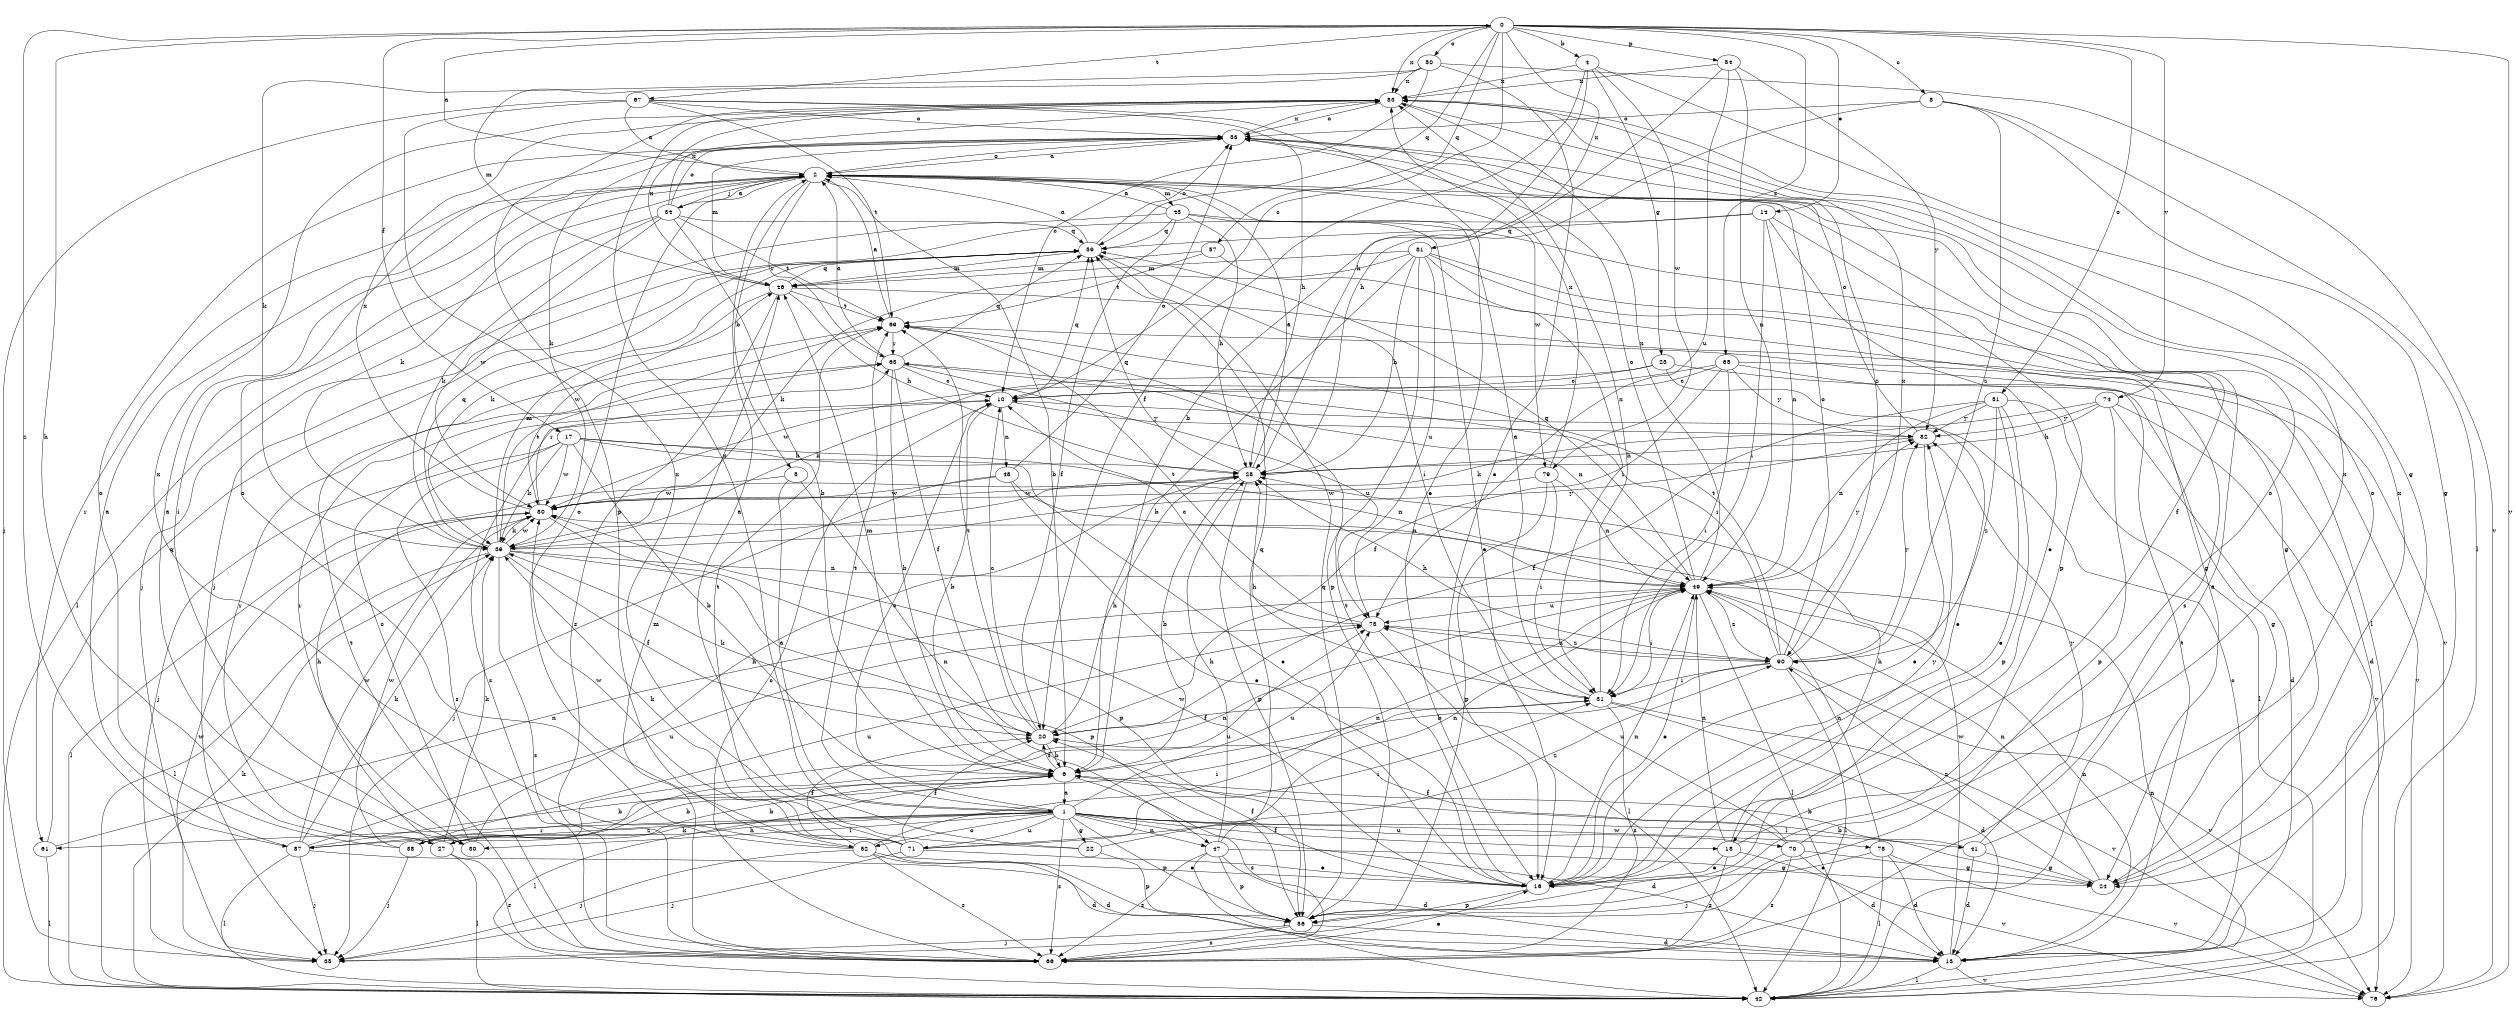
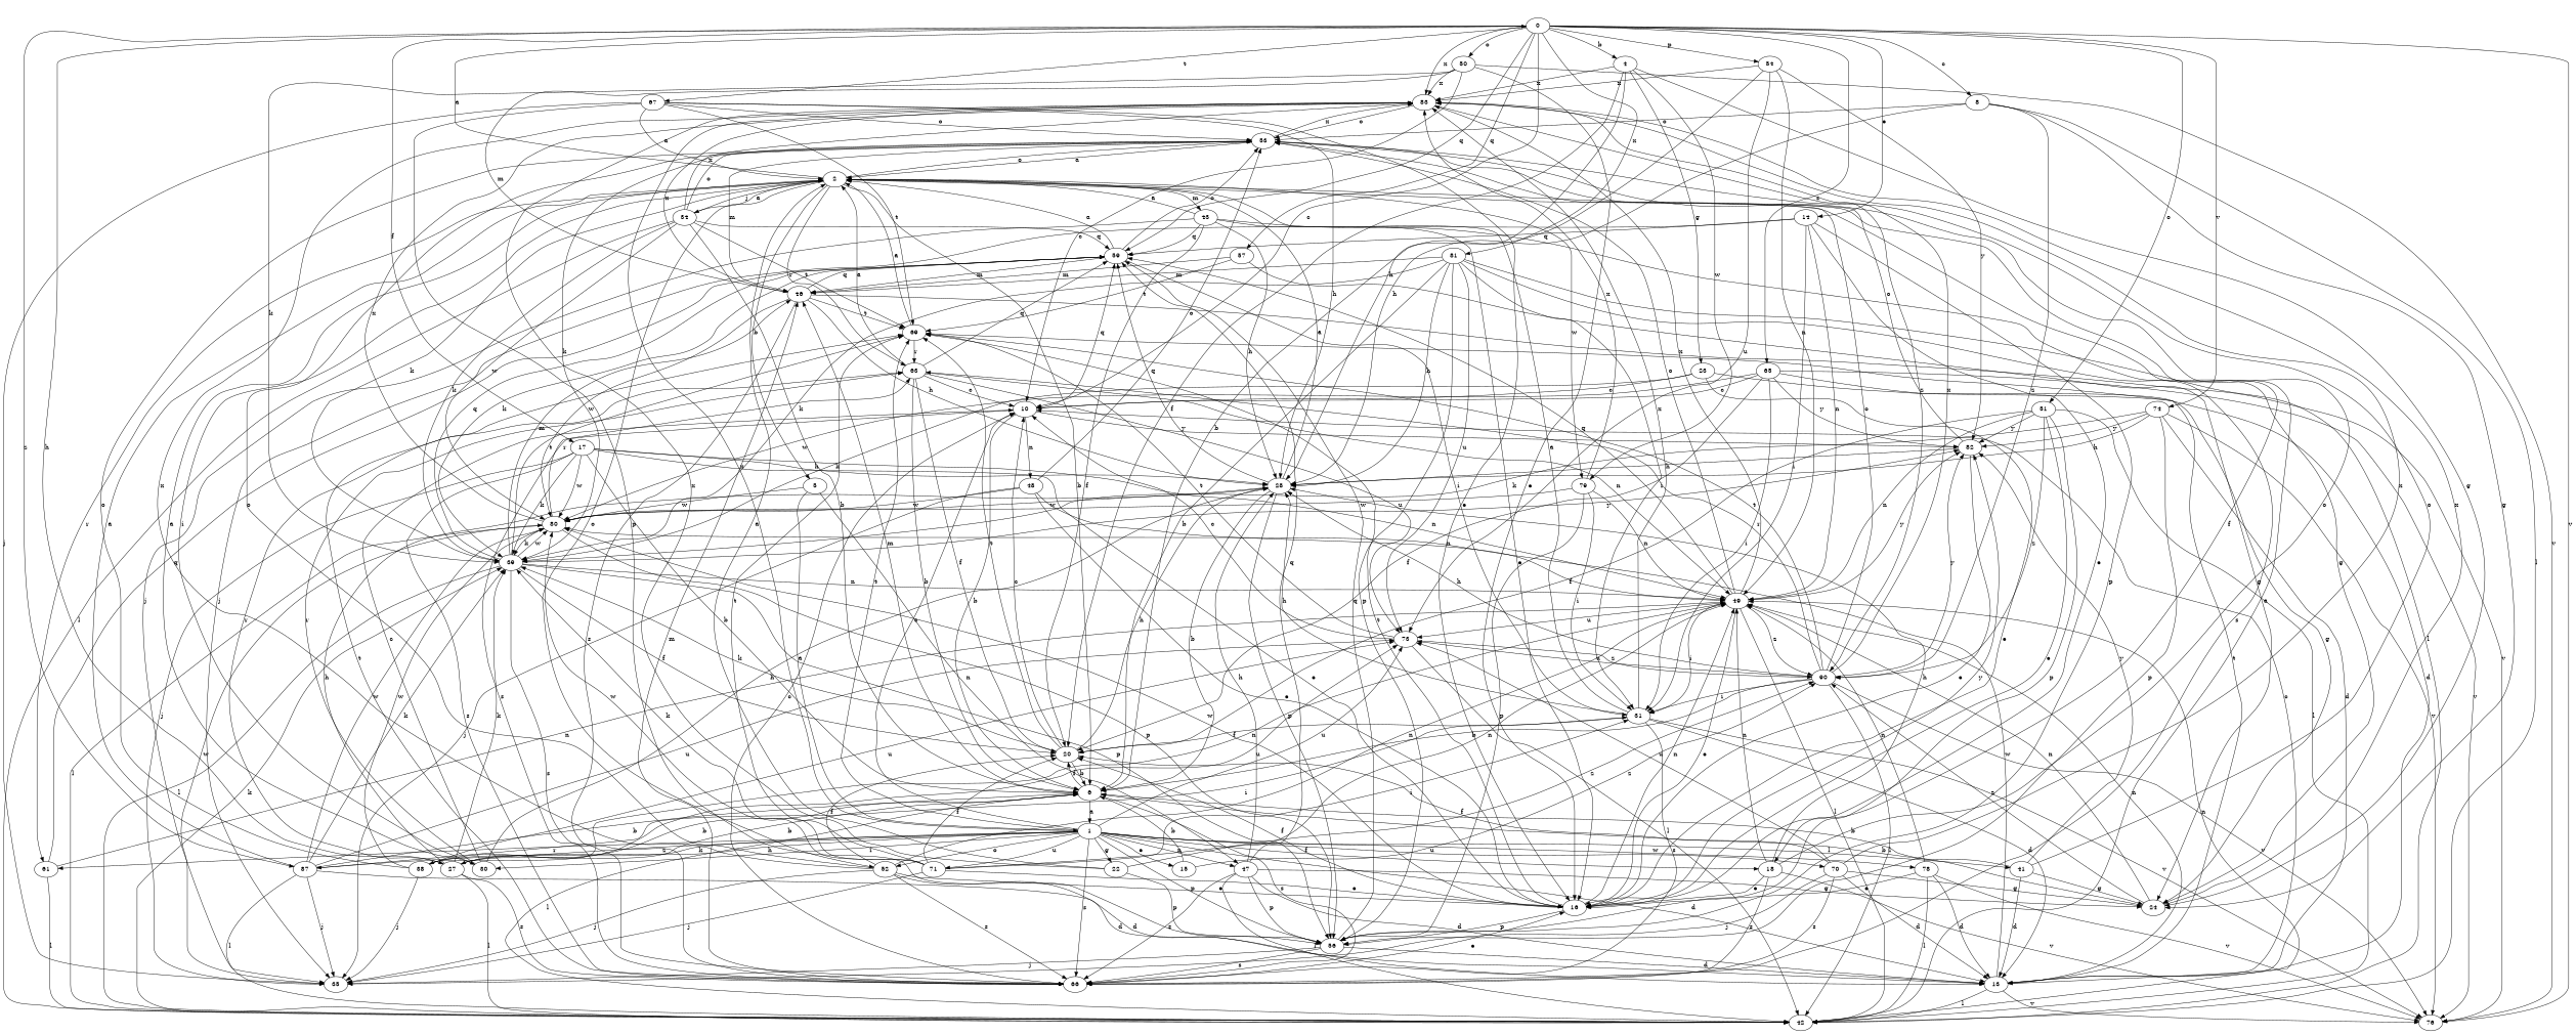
  strict digraph {
    0
    4
    8
    10
    14
    17
    27
    50
    51
    54
    57
    59
    65
    67
    74
    76
    81
    83
    87
    79
    20
    23
    24
    28
    53
    42
    90
    66
    6
    48
    n31 [label=82]
    56
    49
    16
    31
    35
    39
    80
    73
    63
    46
    69
    2
    13
    1
+   15
    18
    22
    30
    38
    41
    47
    52
    61
    70
    71
    78
    5
    34
    43
    0 -> 4 [label=b]
    0 -> 8 [label=c]
    0 -> 10 [label=c]
    0 -> 14 [label=e]
    0 -> 17 [label=f]
    0 -> 27 [label=h]
    0 -> 50 [label=o]
    0 -> 51 [label=o]
    0 -> 54 [label=p]
    0 -> 57 [label=q]
    0 -> 59 [label=q]
    0 -> 65 [label=s]
    0 -> 67 [label=t]
    0 -> 74 [label=v]
    0 -> 76 [label=v]
    0 -> 81 [label=x]
    0 -> 83 [label=x]
    0 -> 87 [label=z]
    4 -> 83 [label=x]
    4 -> 79 [label=w]
    4 -> 20 [label=f]
    4 -> 23 [label=g]
    4 -> 24 [label=g]
    4 -> 28 [label=h]
    8 -> 24 [label=g]
    8 -> 28 [label=h]
    8 -> 53 [label=o]
    8 -> 42 [label=l]
    8 -> 90 [label=z]
    10 -> 59 [label=q]
    10 -> 66 [label=s]
    10 -> 6 [label=b]
    10 -> 48 [label=n]
    10 -> n31 [label=y]
    14 -> 59 [label=q]
    14 -> 56 [label=p]
    14 -> 49 [label=n]
    14 -> 16 [label=e]
    14 -> 31 [label=i]
    14 -> 35 [label=j]
    17 -> 28 [label=h]
    17 -> 66 [label=s]
    17 -> 6 [label=b]
    17 -> 49 [label=n]
    17 -> 16 [label=e]
    17 -> 35 [label=j]
    17 -> 39 [label=k]
    17 -> 80 [label=w]
    27 -> 28 [label=h]
    27 -> 42 [label=l]
    27 -> 66 [label=s]
    27 -> 6 [label=b]
    27 -> 39 [label=k]
    27 -> 73 [label=u]
    27 -> 63 [label=r]
    50 -> 10 [label=c]
    50 -> 76 [label=v]
    50 -> 83 [label=x]
    50 -> 16 [label=e]
    50 -> 39 [label=k]
    50 -> 46 [label=m]
    51 -> 20 [label=f]
    51 -> 42 [label=l]
    51 -> 90 [label=z]
    51 -> n31 [label=y]
    51 -> 56 [label=p]
    51 -> 49 [label=n]
    51 -> 16 [label=e]
    54 -> 83 [label=x]
    54 -> 6 [label=b]
    54 -> n31 [label=y]
    54 -> 49 [label=n]
    54 -> 73 [label=u]
    57 -> 24 [label=g]
    57 -> 46 [label=m]
    57 -> 69 [label=t]
    59 -> 53 [label=o]
    59 -> 31 [label=i]
    59 -> 39 [label=k]
    59 -> 46 [label=m]
    59 -> 2 [label=a]
    65 -> 10 [label=c]
    65 -> 76 [label=v]
    65 -> 20 [label=f]
    65 -> 24 [label=g]
    65 -> n31 [label=y]
    65 -> 31 [label=i]
    65 -> 80 [label=w]
    67 -> 28 [label=h]
    67 -> 53 [label=o]
    67 -> 56 [label=p]
    67 -> 16 [label=e]
    67 -> 35 [label=j]
    67 -> 69 [label=t]
    67 -> 2 [label=a]
    74 -> 76 [label=v]
    74 -> 28 [label=h]
    74 -> n31 [label=y]
    74 -> 56 [label=p]
    74 -> 39 [label=k]
    74 -> 13 [label=d]
    81 -> 28 [label=h]
    81 -> 42 [label=l]
    81 -> 66 [label=s]
    81 -> 6 [label=b]
    81 -> 56 [label=p]
    81 -> 31 [label=i]
    81 -> 39 [label=k]
    81 -> 73 [label=u]
    81 -> 46 [label=m]
    83 -> 53 [label=o]
    83 -> 90 [label=z]
    87 -> 42 [label=l]
    87 -> 6 [label=b]
    87 -> 31 [label=i]
    87 -> 35 [label=j]
    87 -> 39 [label=k]
    87 -> 80 [label=w]
    87 -> 73 [label=u]
    87 -> 2 [label=a]
    87 -> 13 [label=d]
    79 -> 83 [label=x]
    79 -> 56 [label=p]
    79 -> 49 [label=n]
    79 -> 31 [label=i]
    79 -> 80 [label=w]
    20 -> 10 [label=c]
    20 -> 28 [label=h]
    20 -> 6 [label=b]
    20 -> 39 [label=k]
    20 -> 69 [label=t]
    23 -> 10 [label=c]
    23 -> 16 [label=e]
    23 -> 39 [label=k]
    23 -> 13 [label=d]
    24 -> 83 [label=x]
    24 -> 90 [label=z]
    24 -> 6 [label=b]
    24 -> 49 [label=n]
    28 -> 59 [label=q]
    28 -> 6 [label=b]
    28 -> 56 [label=p]
    28 -> 80 [label=w]
    28 -> 2 [label=a]
    53 -> 83 [label=x]
    53 -> 39 [label=k]
    53 -> 46 [label=m]
    53 -> 2 [label=a]
    42 -> 49 [label=n]
    42 -> 39 [label=k]
    42 -> 2 [label=a]
    90 -> 76 [label=v]
    90 -> 83 [label=x]
    90 -> 28 [label=h]
    90 -> 53 [label=o]
    90 -> 42 [label=l]
    90 -> 6 [label=b]
    90 -> n31 [label=y]
    90 -> 31 [label=i]
    90 -> 73 [label=u]
    90 -> 63 [label=r]
    90 -> 69 [label=t]
    66 -> 10 [label=c]
    66 -> 16 [label=e]
    66 -> 46 [label=m]
    66 -> 69 [label=t]
    6 -> 20 [label=f]
    6 -> 42 [label=l]
    6 -> 66 [label=s]
    6 -> 46 [label=m]
    6 -> 1 [label=a]
    48 -> 53 [label=o]
    48 -> 49 [label=n]
    48 -> 16 [label=e]
    48 -> 35 [label=j]
    48 -> 80 [label=w]
    n31 -> 28 [label=h]
    n31 -> 53 [label=o]
    n31 -> 16 [label=e]
    56 -> 59 [label=q]
    56 -> 66 [label=s]
    56 -> 35 [label=j]
    56 -> 13 [label=d]
    49 -> 59 [label=q]
    49 -> 83 [label=x]
    49 -> 53 [label=o]
    49 -> 42 [label=l]
    49 -> 90 [label=z]
    49 -> n31 [label=y]
    49 -> 16 [label=e]
    49 -> 31 [label=i]
    49 -> 73 [label=u]
    16 -> 20 [label=f]
    16 -> n31 [label=y]
    16 -> 56 [label=p]
    16 -> 49 [label=n]
    16 -> 80 [label=w]
    16 -> 69 [label=t]
    31 -> 76 [label=v]
    31 -> 83 [label=x]
    31 -> 20 [label=f]
    31 -> 28 [label=h]
    31 -> 66 [label=s]
    31 -> 2 [label=a]
    31 -> 13 [label=d]
    35 -> 80 [label=w]
    39 -> 59 [label=q]
    39 -> 20 [label=f]
    39 -> 42 [label=l]
    39 -> 66 [label=s]
    39 -> n31 [label=y]
    39 -> 56 [label=p]
    39 -> 49 [label=n]
    39 -> 80 [label=w]
    39 -> 46 [label=m]
    39 -> 69 [label=t]
    80 -> 83 [label=x]
    80 -> 42 [label=l]
    80 -> 56 [label=p]
    80 -> 39 [label=k]
    80 -> 63 [label=r]
    73 -> 10 [label=c]
    73 -> 42 [label=l]
    73 -> 90 [label=z]
    73 -> 69 [label=t]
    63 -> 10 [label=c]
    63 -> 59 [label=q]
    63 -> 20 [label=f]
    63 -> 6 [label=b]
    63 -> 49 [label=n]
    63 -> 73 [label=u]
    63 -> 2 [label=a]
    46 -> 59 [label=q]
    46 -> 76 [label=v]
    46 -> 83 [label=x]
    46 -> 28 [label=h]
    46 -> 66 [label=s]
    46 -> 80 [label=w]
    46 -> 69 [label=t]
    69 -> 63 [label=r]
    69 -> 2 [label=a]
    2 -> 0 [label=a]
    2 -> 79 [label=w]
    2 -> 53 [label=o]
    2 -> 6 [label=b]
    2 -> 39 [label=k]
    2 -> 63 [label=r]
    2 -> 18 [label=f]
    2 -> 30 [label=i]
    2 -> 52 [label=o]
    2 -> 61 [label=r]
    2 -> 5 [label=b]
    2 -> 34 [label=j]
    2 -> 43 [label=m]
    13 -> 10 [label=c]
    13 -> 76 [label=v]
    13 -> 42 [label=l]
    13 -> 49 [label=n]
    13 -> 80 [label=w]
    13 -> 69 [label=t]
    1 -> 10 [label=c]
    1 -> 27 [label=h]
    1 -> 83 [label=x]
    1 -> 87 [label=z]
    1 -> 66 [label=s]
    1 -> 56 [label=p]
    1 -> 73 [label=u]
    1 -> 69 [label=t]
    1 -> 13 [label=d]
+   1 -> 15 [label=e]
    1 -> 18 [label=f]
    1 -> 22 [label=g]
    1 -> 30 [label=i]
    1 -> 38 [label=k]
    1 -> 41 [label=l]
    1 -> 47 [label=n]
    1 -> 52 [label=o]
    1 -> 61 [label=r]
    1 -> 70 [label=u]
    1 -> 71 [label=u]
    1 -> 78 [label=w]
+   15 -> 90 [label=z]
+   15 -> 6 [label=b]
    18 -> 76 [label=v]
    18 -> 28 [label=h]
    18 -> 53 [label=o]
    18 -> 66 [label=s]
    18 -> 49 [label=n]
    18 -> 16 [label=e]
    22 -> 83 [label=x]
    22 -> 56 [label=p]
    22 -> 49 [label=n]
    22 -> 2 [label=a]
    30 -> 10 [label=c]
    30 -> 28 [label=h]
    30 -> 63 [label=r]
    30 -> 2 [label=a]
    38 -> 53 [label=o]
    38 -> 6 [label=b]
    38 -> 49 [label=n]
    38 -> 35 [label=j]
    38 -> 80 [label=w]
    38 -> 73 [label=u]
    41 -> 24 [label=g]
    41 -> 53 [label=o]
    41 -> 6 [label=b]
    41 -> n31 [label=y]
    41 -> 13 [label=d]
    47 -> 59 [label=q]
    47 -> 24 [label=g]
    47 -> 28 [label=h]
    47 -> 42 [label=l]
    47 -> 66 [label=s]
    47 -> 56 [label=p]
    47 -> 13 [label=d]
    52 -> 83 [label=x]
    52 -> 20 [label=f]
    52 -> 53 [label=o]
    52 -> 66 [label=s]
    52 -> 49 [label=n]
    52 -> 16 [label=e]
    52 -> 35 [label=j]
    52 -> 13 [label=d]
    61 -> 59 [label=q]
    61 -> 42 [label=l]
    61 -> 49 [label=n]
    70 -> 83 [label=x]
    70 -> 20 [label=f]
    70 -> 24 [label=g]
    70 -> 66 [label=s]
    70 -> 35 [label=j]
    70 -> 73 [label=u]
    70 -> 13 [label=d]
    71 -> 20 [label=f]
    71 -> 90 [label=z]
    71 -> 16 [label=e]
    71 -> 31 [label=i]
    71 -> 35 [label=j]
    71 -> 39 [label=k]
    71 -> 80 [label=w]
    71 -> 69 [label=t]
    78 -> 76 [label=v]
    78 -> 42 [label=l]
    78 -> 49 [label=n]
    78 -> 16 [label=e]
    78 -> 13 [label=d]
    5 -> 80 [label=w]
    5 -> 1 [label=a]
    5 -> 47 [label=n]
    34 -> 59 [label=q]
    34 -> 83 [label=x]
    34 -> 53 [label=o]
    34 -> 42 [label=l]
    34 -> 6 [label=b]
    34 -> 39 [label=k]
    34 -> 80 [label=w]
    34 -> 69 [label=t]
    34 -> 2 [label=a]
    43 -> 59 [label=q]
    43 -> 20 [label=f]
    43 -> 24 [label=g]
    43 -> 28 [label=h]
    43 -> 16 [label=e]
    43 -> 35 [label=j]
    43 -> 2 [label=a]
  }
